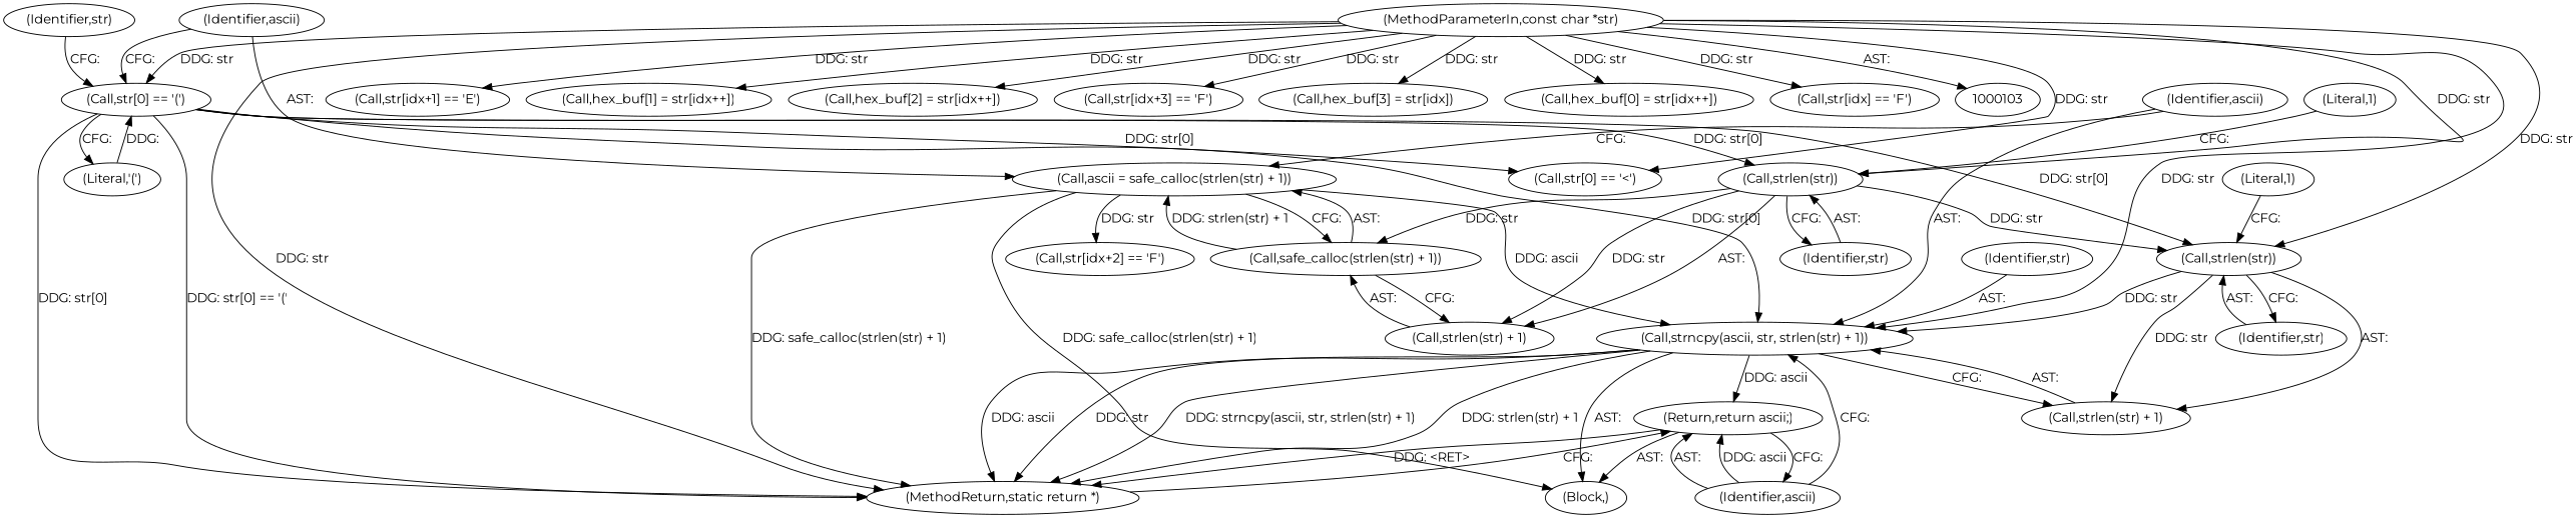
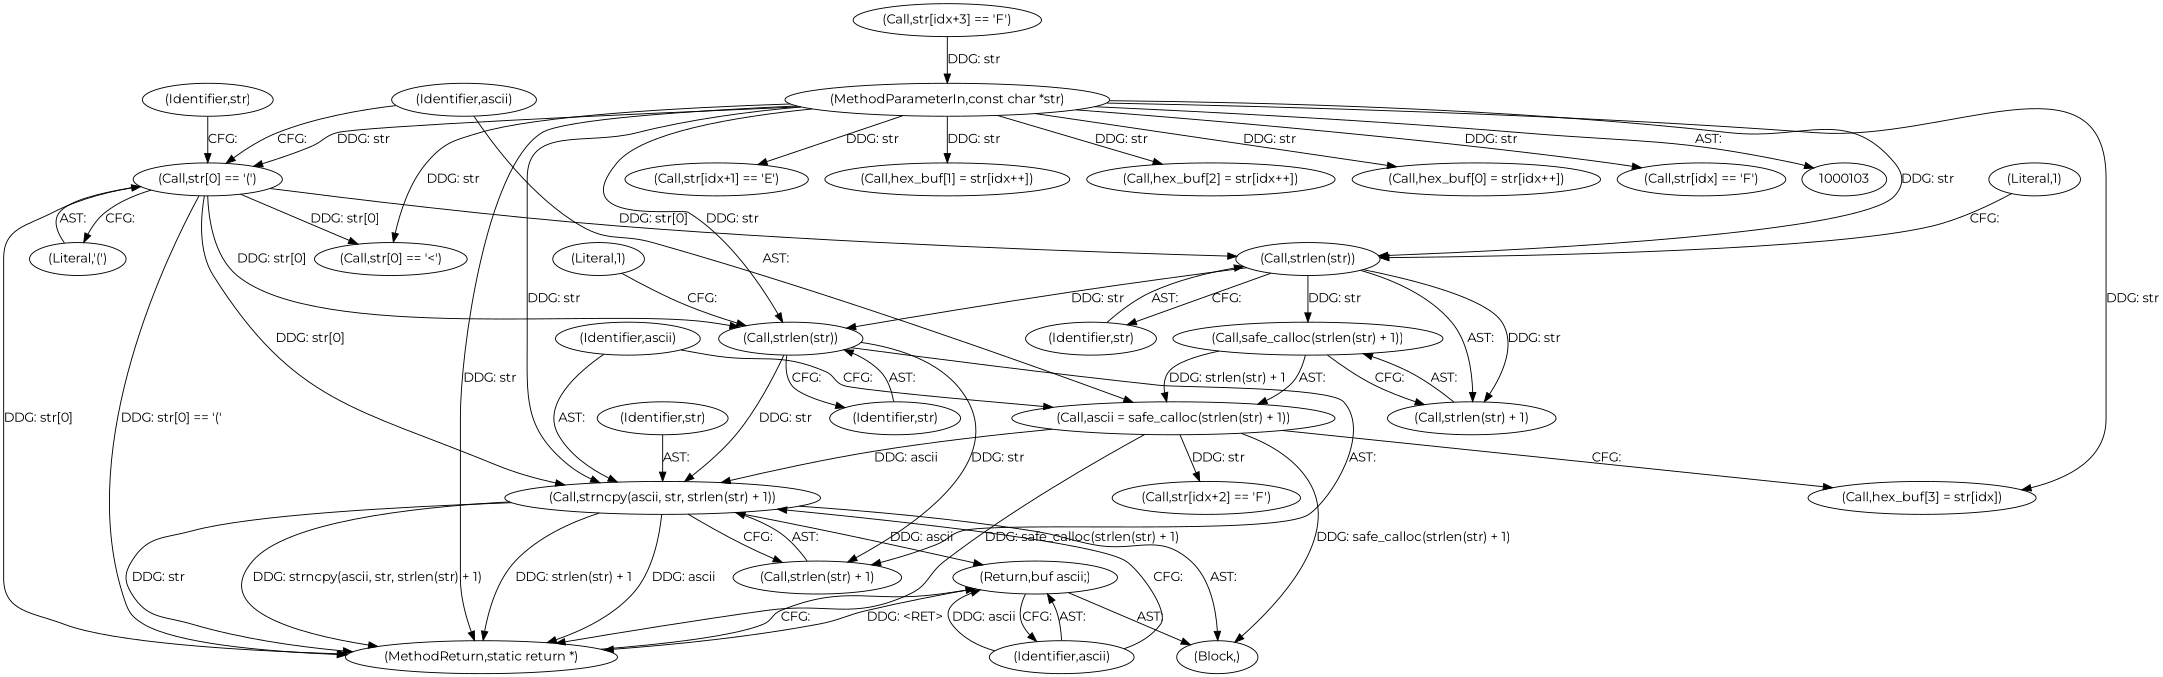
  digraph {
    fontname=Montserrat
    node [fontname=Montserrat]
    edge [fontname=Montserrat]
    n1 [label="(Call,strncpy(ascii, str, strlen(str) + 1))"]
-   n2 [label="(Return,return ascii;)"]
+   n2 [label="(Return,buf ascii;)"]
    n3 [label="(MethodReturn,static return *)"]
    n4 [label="(Block,)"]
    n5 [label="(Call,strlen(str) + 1)"]
    n6 [label="(Identifier,ascii)"]
    n7 [label="(Call,ascii = safe_calloc(strlen(str) + 1))"]
    n8 [label="(Call,safe_calloc(strlen(str) + 1))"]
    n9 [label="(Call,str[idx+2] == 'F')"]
    n10 [label="(Call,strlen(str) + 1)"]
    n11 [label="(Call,strlen(str))"]
    n12 [label="(Call,strlen(str))"]
    n13 [label="(Identifier,str)"]
    n14 [label="(Identifier,str)"]
    n15 [label="(Call,str[0] == '(')"]
    n16 [label="(Literal,'(')"]
    n17 [label="(Call,str[0] == '<')"]
    n18 [label="(MethodParameterIn,const char *str)"]
    n19 [label="(Call,str[idx+1] == 'E')"]
    n20 [label="(Call,hex_buf[1] = str[idx++])"]
    n21 [label="(Call,hex_buf[2] = str[idx++])"]
    n22 [label="(Call,str[idx+3] == 'F')"]
    n23 [label="(Call,hex_buf[3] = str[idx])"]
    n24 [label="(Call,hex_buf[0] = str[idx++])"]
    n25 [label="(Call,str[idx] == 'F')"]
    1000103
    n27 [label="(Identifier,ascii)"]
    n28 [label="(Literal,1)"]
    n29 [label="(Literal,1)"]
    n30 [label="(Identifier,ascii)"]
    n31 [label="(Identifier,str)"]
    n32 [label="(Identifier,str)"]
    n1 -> n2 [label="DDG: ascii"]
    n1 -> n3 [label="DDG: str"]
    n1 -> n3 [label="DDG: strncpy(ascii, str, strlen(str) + 1)"]
    n1 -> n3 [label="DDG: strlen(str) + 1"]
    n1 -> n3 [label="DDG: ascii"]
    n1 -> n4 [label="AST: "]
    n1 -> n5 [label="CFG: "]
    n2 -> n3 [label="DDG: <RET>"]
    n2 -> n4 [label="AST: "]
    n2 -> n6 [label="CFG: "]
    n3 -> n2 [label="CFG: "]
    n5 -> n1 [label="AST: "]
    n6 -> n1 [label="CFG: "]
    n6 -> n2 [label="AST: "]
    n6 -> n2 [label="DDG: ascii"]
    n7 -> n1 [label="DDG: ascii"]
    n7 -> n3 [label="DDG: safe_calloc(strlen(str) + 1)"]
    n7 -> n4 [label="DDG: safe_calloc(strlen(str) + 1)"]
-   n7 -> n8 [label="CFG: "]
+   n7 -> n23 [label="CFG: "]
    n7 -> n9 [label="DDG: str"]
    n8 -> n7 [label="AST: "]
    n8 -> n7 [label="DDG: strlen(str) + 1"]
    n8 -> n10 [label="CFG: "]
    n10 -> n8 [label="AST: "]
    n11 -> n8 [label="DDG: str"]
    n11 -> n10 [label="AST: "]
    n11 -> n10 [label="DDG: str"]
    n11 -> n12 [label="DDG: str"]
    n11 -> n13 [label="CFG: "]
    n12 -> n1 [label="DDG: str"]
    n12 -> n5 [label="AST: "]
    n12 -> n5 [label="DDG: str"]
    n12 -> n14 [label="CFG: "]
    n13 -> n11 [label="AST: "]
    n14 -> n12 [label="AST: "]
    n15 -> n1 [label="DDG: str[0]"]
    n15 -> n3 [label="DDG: str[0]"]
    n15 -> n3 [label="DDG: str[0] == '('"]
    n15 -> n11 [label="DDG: str[0]"]
    n15 -> n12 [label="DDG: str[0]"]
    n15 -> n16 [label="CFG: "]
    n15 -> n17 [label="DDG: str[0]"]
-   n16 -> n15 [label="DDG: "]
+   n16 -> n15 [label="AST: "]
    n18 -> n1 [label="DDG: str"]
    n18 -> n3 [label="DDG: str"]
    n18 -> n11 [label="DDG: str"]
    n18 -> n12 [label="DDG: str"]
    n18 -> n15 [label="DDG: str"]
    n18 -> n17 [label="DDG: str"]
    n18 -> n19 [label="DDG: str"]
    n18 -> n20 [label="DDG: str"]
    n18 -> n21 [label="DDG: str"]
-   n18 -> n22 [label="DDG: str"]
+   n22 -> n18 [label="DDG: str"]
    n18 -> n23 [label="DDG: str"]
    n18 -> n24 [label="DDG: str"]
    n18 -> n25 [label="DDG: str"]
    n18 -> 1000103 [label="AST: "]
    n27 -> n1 [label="AST: "]
    n27 -> n7 [label="CFG: "]
    n28 -> n12 [label="CFG: "]
    n29 -> n11 [label="CFG: "]
    n30 -> n7 [label="AST: "]
    n30 -> n15 [label="CFG: "]
    n31 -> n1 [label="AST: "]
    n32 -> n15 [label="CFG: "]
  }
